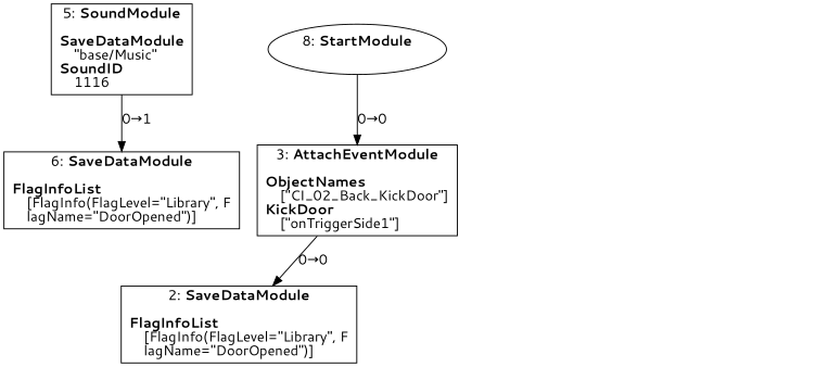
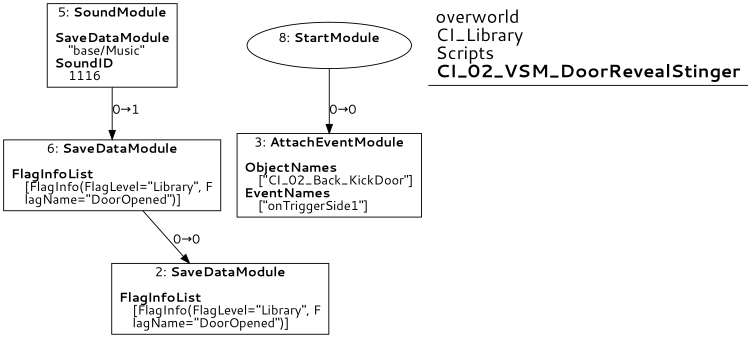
  digraph {
    fontname="Segoe UI"
    splines=spline
    node [fontname="Segoe UI" shape=box]
    edge [fontname="Segoe UI"]
    n1 [label=<2: <b>SaveDataModule</b><br/><br/><b>FlagInfoList</b><br align="left"/>    [FlagInfo(FlagLevel=&quot;Library&quot;, F<br align="left"/>    lagName=&quot;DoorOpened&quot;)]<br align="left"/>>]
    n2 [label=<5: <b>SoundModule</b><br/><br/><b>SaveDataModule</b><br align="left"/>    &quot;base/Music&quot;<br align="left"/><b>SoundID</b><br align="left"/>    1116<br align="left"/>>]
    n3 [label=<6: <b>SaveDataModule</b><br/><br/><b>FlagInfoList</b><br align="left"/>    [FlagInfo(FlagLevel=&quot;Library&quot;, F<br align="left"/>    lagName=&quot;DoorOpened&quot;)]<br align="left"/>>]
-   n4 [label=<3: <b>AttachEventModule</b><br/><br/><b>ObjectNames</b><br align="left"/>    [&quot;CI_02_Back_KickDoor&quot;]<br align="left"/><b>KickDoor</b><br align="left"/>    [&quot;onTriggerSide1&quot;]<br align="left"/>>]
+   n4 [label=<3: <b>AttachEventModule</b><br/><br/><b>ObjectNames</b><br align="left"/>    [&quot;CI_02_Back_KickDoor&quot;]<br align="left"/><b>EventNames</b><br align="left"/>    [&quot;onTriggerSide1&quot;]<br align="left"/>>]
    n5 [label=<8: <b>StartModule</b><br/><br/>> shape=oval]
+   n6 [label=<<font point-size="20">overworld<br align="left"/>CI_Library<br align="left"/>Scripts<br align="left"/><b>CI_02_VSM_DoorRevealStinger</b><br align="left"/></font>> shape=underline]
    n2 -> n3 [label="0→1"]
-   n4 -> n1 [label="0→0"]
+   n3 -> n1 [label="0→0"]
    n5 -> n4 [label="0→0"]
  }
